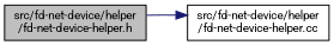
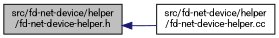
  digraph {
    rankdir=LR
    fontname=Roboto
    node [color=black fontname=Roboto fontsize=10 shape=record style=filled]
    n1 [fillcolor=grey75 fontcolor=black height=0.2 label="src/fd-net-device/helper\l/fd-net-device-helper.h" width=0.4]
    n2 [fillcolor=white height=0.2 label="src/fd-net-device/helper\l/fd-net-device-helper.cc" width=0.4]
-   n2 -> n1 [color=midnightblue dir=back fontname=Roboto fontsize=10 labelfontname=Helvetica labelfontsize=10 style=solid]
+   n1 -> n2 [color=midnightblue dir=back fontname=Roboto fontsize=10 labelfontname=Helvetica labelfontsize=10 style=solid]
  }
